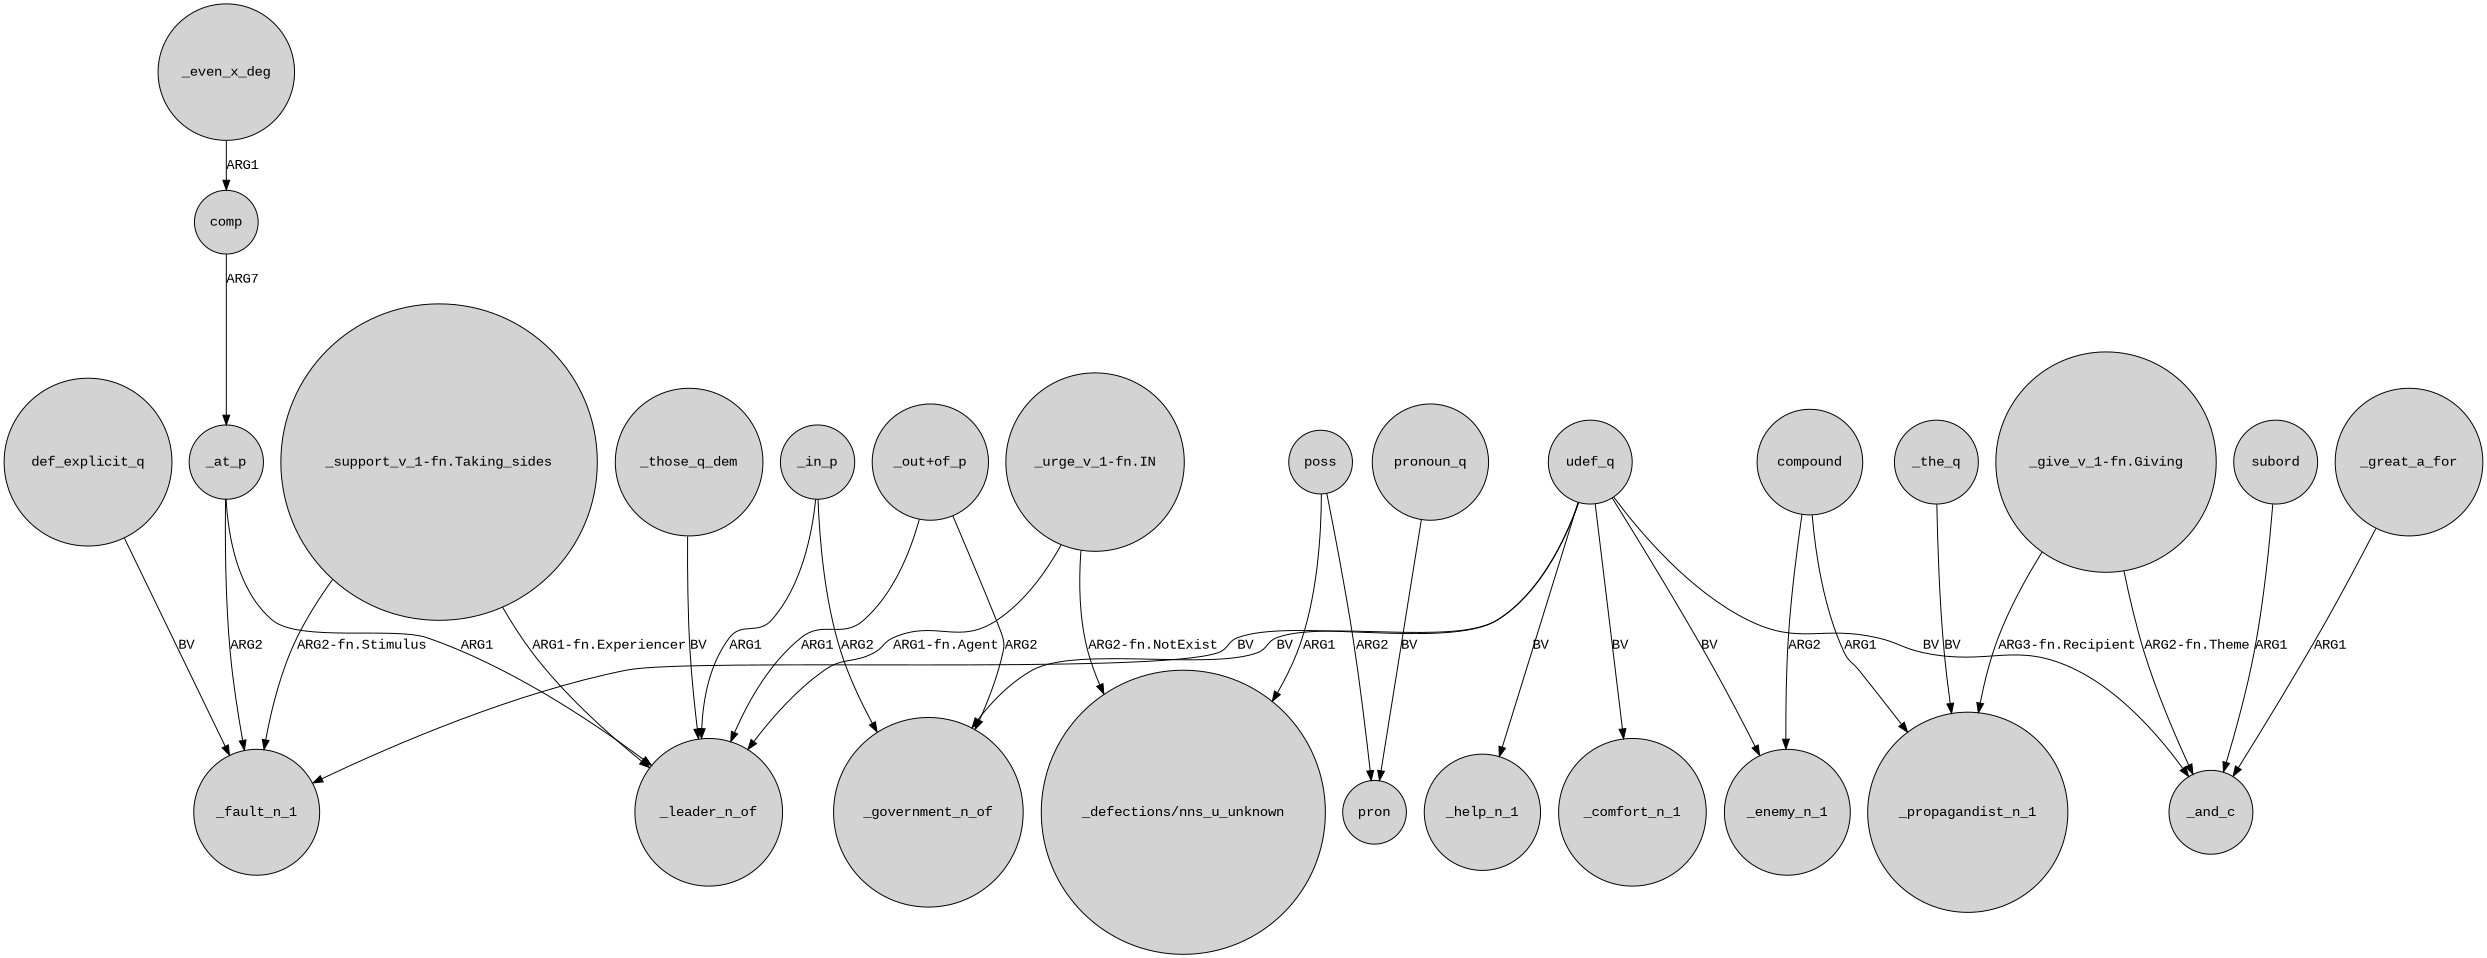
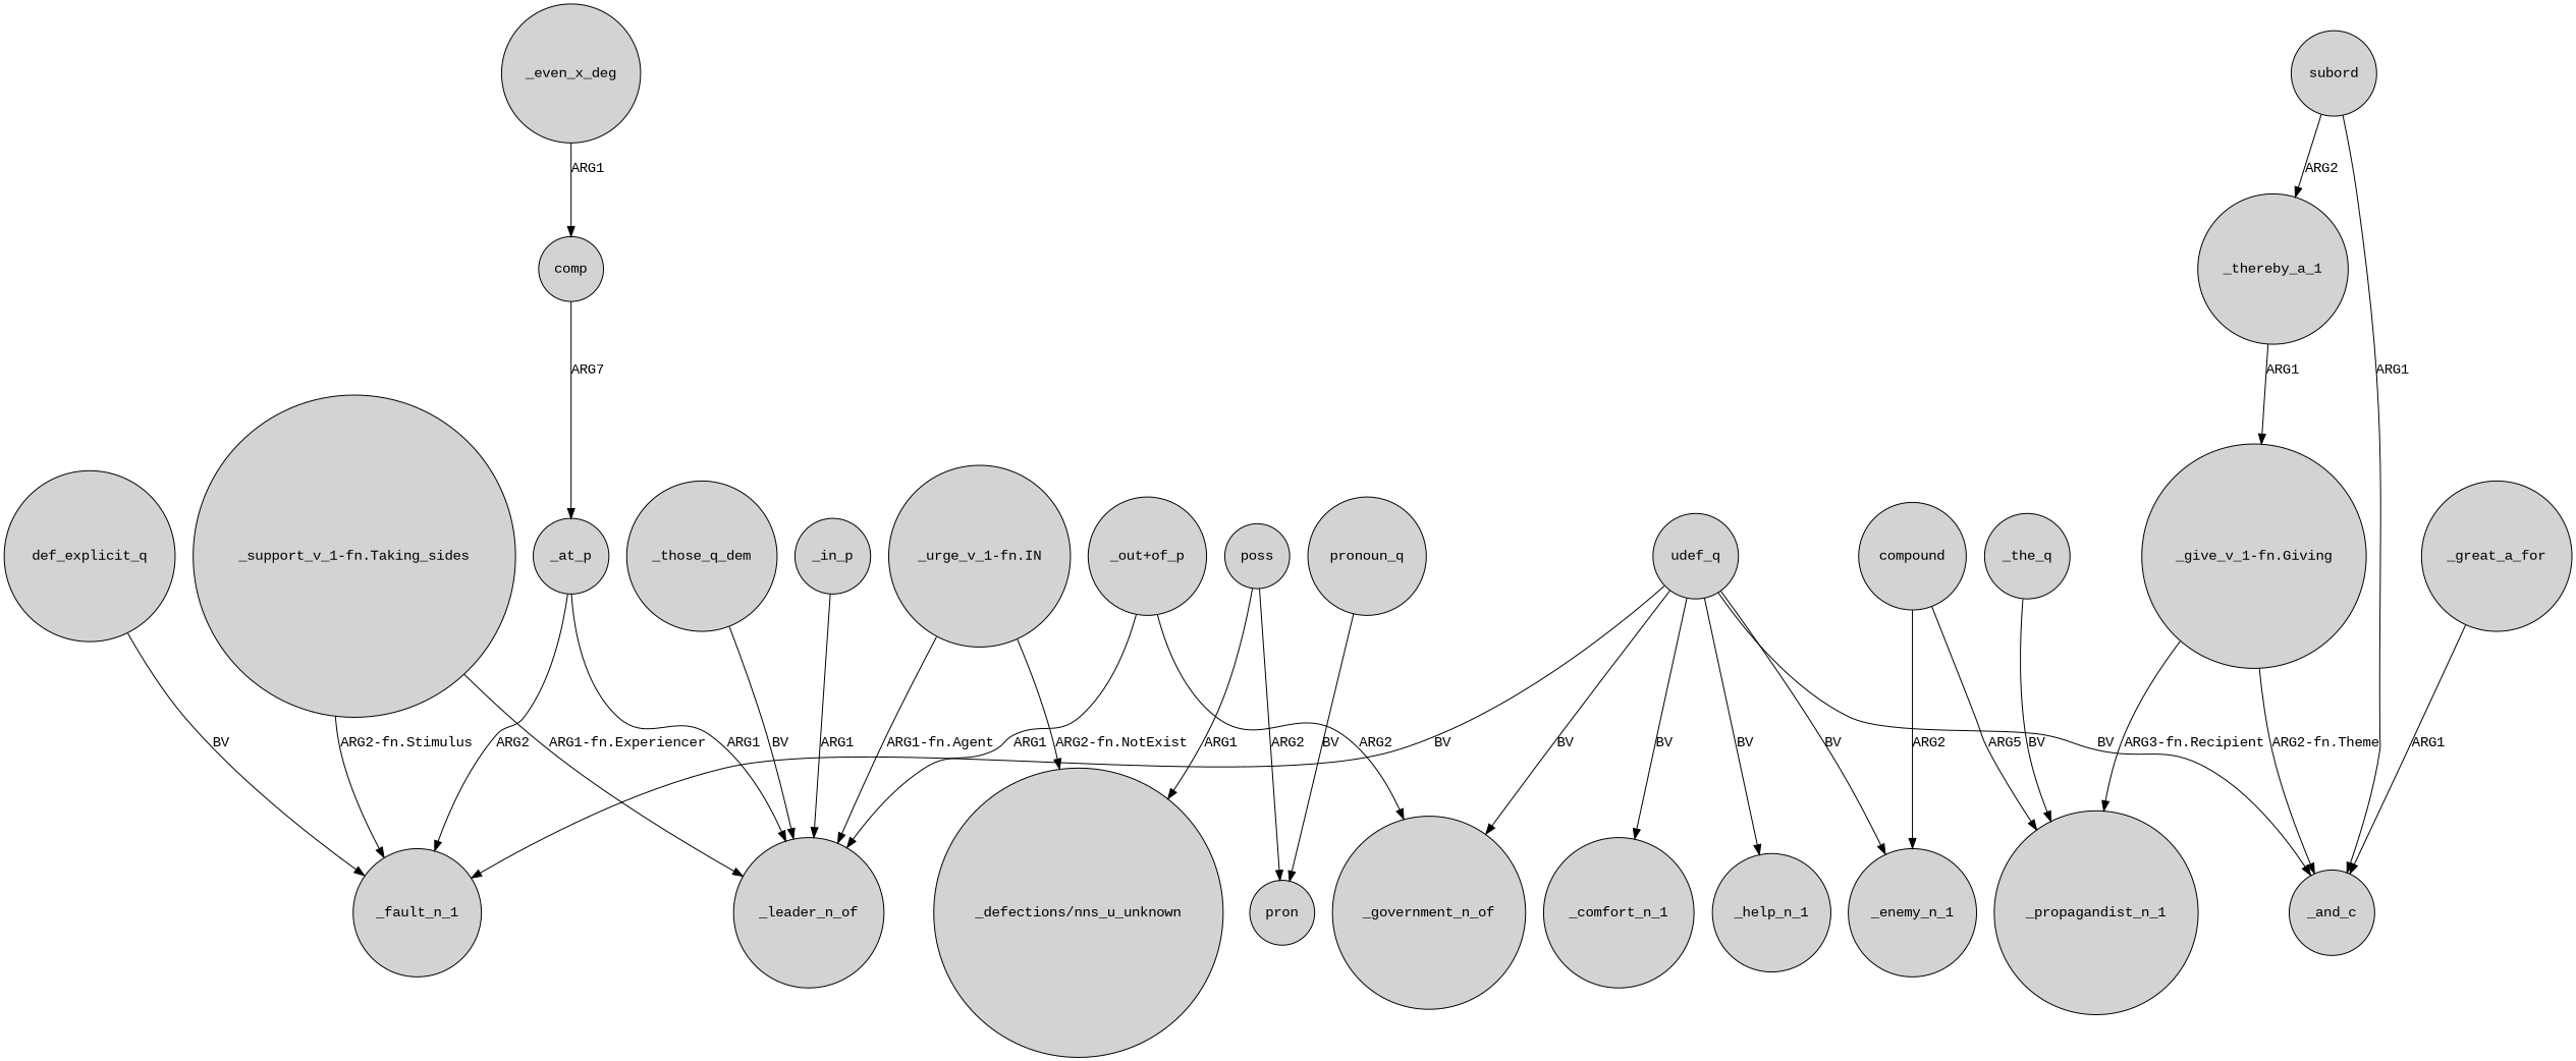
  digraph {
    fontname="Liberation Mono"
    node [fontname="Liberation Mono" shape=circle style=filled]
    edge [fontname="Liberation Mono"]
    udef_q
    _fault_n_1
    _enemy_n_1
    _government_n_of
    _and_c
    _help_n_1
    _comfort_n_1
    _at_p
    _leader_n_of
    _in_p
    poss
    pron
    "_defections/nns_u_unknown"
    "_give_v_1-fn.Giving"
    _propagandist_n_1
    compound
    "_out+of_p"
    subord
+   _thereby_a_1
    "_urge_v_1-fn.IN"
    "_support_v_1-fn.Taking_sides"
    _even_x_deg
    comp
    pronoun_q
    _great_a_for
    def_explicit_q
    _those_q_dem
    _the_q
    udef_q -> _fault_n_1 [label=BV]
    udef_q -> _enemy_n_1 [label=BV]
    udef_q -> _government_n_of [label=BV]
    udef_q -> _and_c [label=BV]
    udef_q -> _help_n_1 [label=BV]
    udef_q -> _comfort_n_1 [label=BV]
    _at_p -> _fault_n_1 [label=ARG2]
    _at_p -> _leader_n_of [label=ARG1]
-   _in_p -> _government_n_of [label=ARG2]
    _in_p -> _leader_n_of [label=ARG1]
    poss -> pron [label=ARG2]
    poss -> "_defections/nns_u_unknown" [label=ARG1]
    "_give_v_1-fn.Giving" -> _and_c [label="ARG2-fn.Theme"]
    "_give_v_1-fn.Giving" -> _propagandist_n_1 [label="ARG3-fn.Recipient"]
    compound -> _enemy_n_1 [label=ARG2]
-   compound -> _propagandist_n_1 [label=ARG1]
+   compound -> _propagandist_n_1 [label=ARG5]
    "_out+of_p" -> _government_n_of [label=ARG2]
    "_out+of_p" -> _leader_n_of [label=ARG1]
    subord -> _and_c [label=ARG1]
+   subord -> _thereby_a_1 [label=ARG2]
+   _thereby_a_1 -> "_give_v_1-fn.Giving" [label=ARG1]
    "_urge_v_1-fn.IN" -> _leader_n_of [label="ARG1-fn.Agent"]
    "_urge_v_1-fn.IN" -> "_defections/nns_u_unknown" [label="ARG2-fn.NotExist"]
    "_support_v_1-fn.Taking_sides" -> _fault_n_1 [label="ARG2-fn.Stimulus"]
    "_support_v_1-fn.Taking_sides" -> _leader_n_of [label="ARG1-fn.Experiencer"]
    _even_x_deg -> comp [label=ARG1]
    comp -> _at_p [label=ARG7]
    pronoun_q -> pron [label=BV]
    _great_a_for -> _and_c [label=ARG1]
    def_explicit_q -> _fault_n_1 [label=BV]
    _those_q_dem -> _leader_n_of [label=BV]
    _the_q -> _propagandist_n_1 [label=BV]
  }
